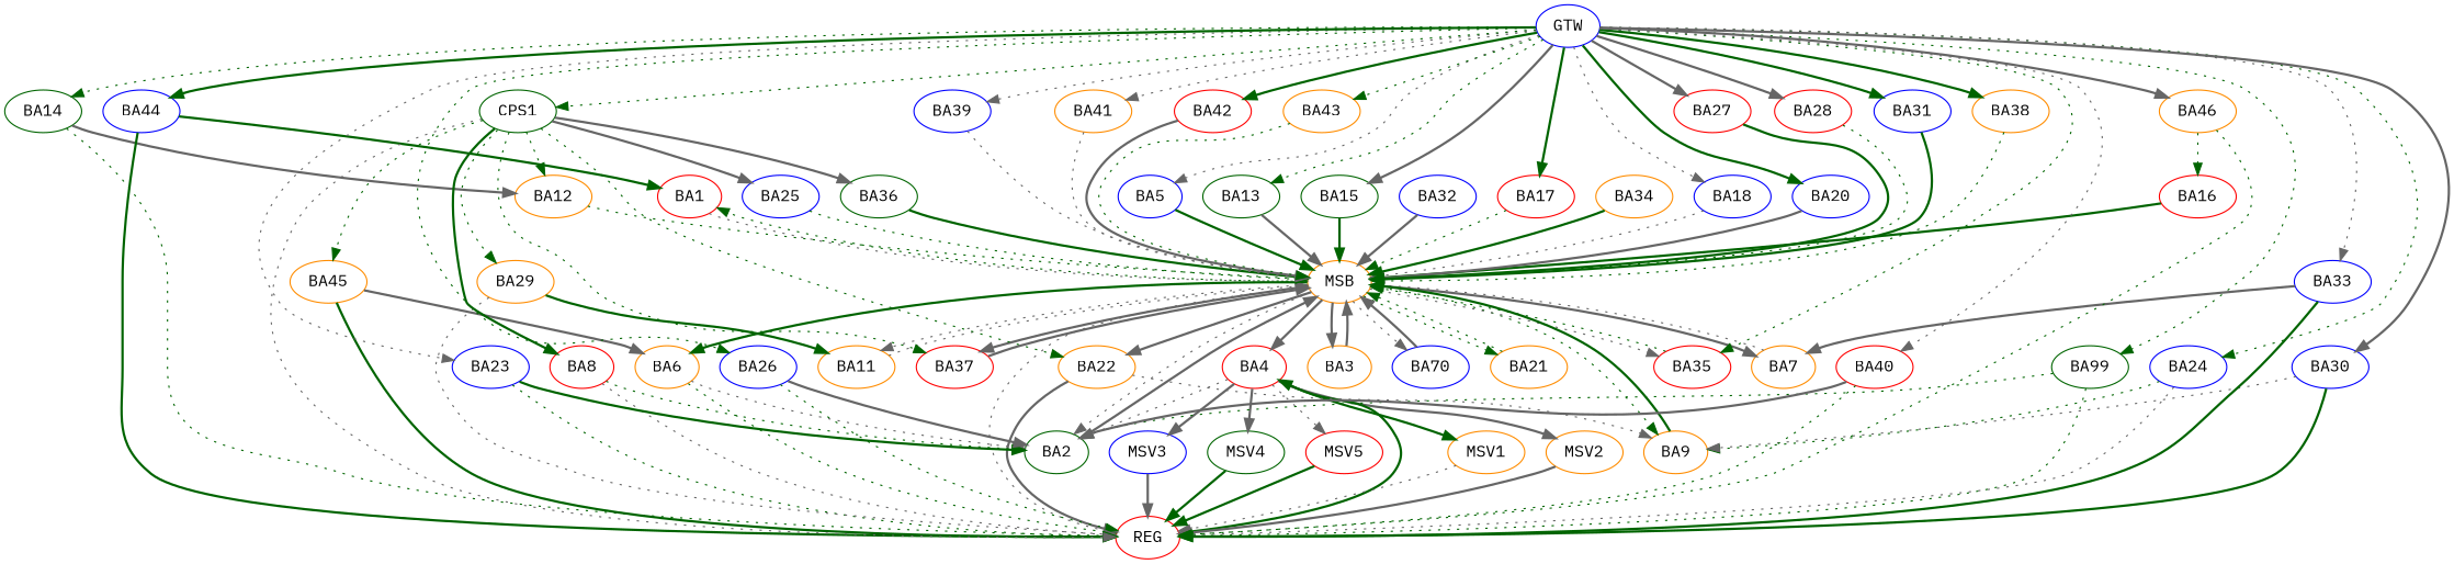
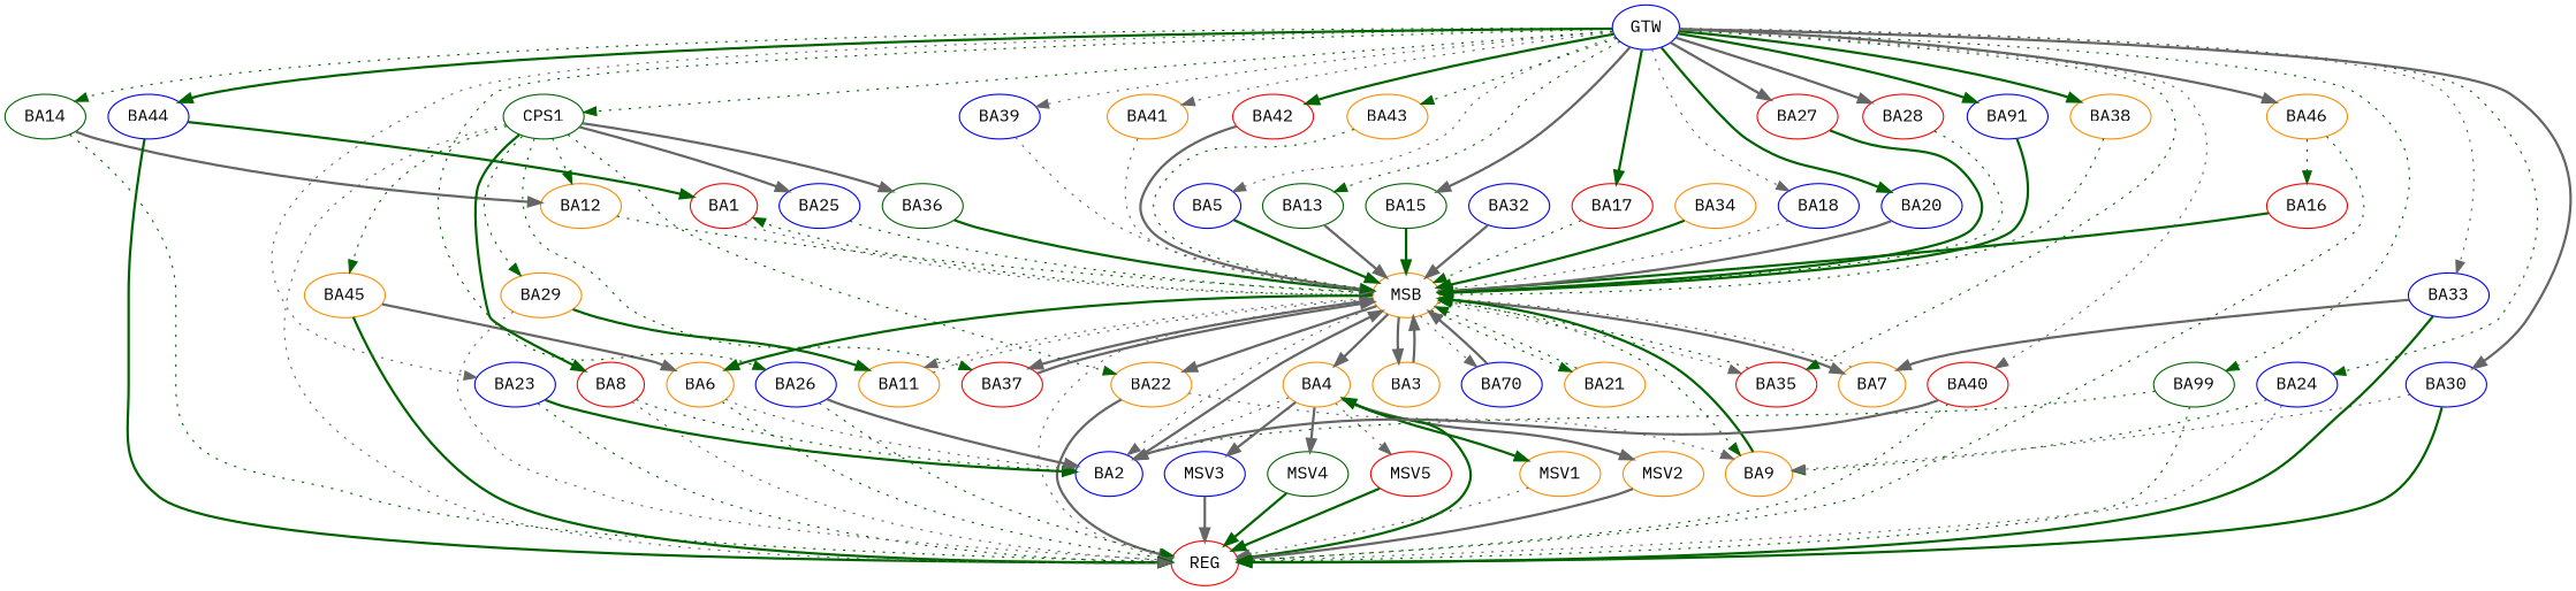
  strict digraph {
    fontname="IBM Plex Mono"
    node [color=darkorange fontname="IBM Plex Mono"]
    edge [color=darkgreen fontname="IBM Plex Mono" style=dotted]
    n1 [color=red label=BA1]
    n2 [label=MSB]
-   n3 [color=darkgreen label=BA2]
+   n3 [color=blue label=BA2]
    n4 [label=BA3]
-   n5 [color=red label=BA4]
+   n5 [label=BA4]
    n6 [color=red label=REG]
    n7 [label=BA6]
    n8 [label=BA7]
    n9 [label=BA9]
    n10 [color=blue label=BA70]
    n11 [label=BA11]
    n12 [label=BA21]
    n13 [label=BA22]
    n14 [color=red label=BA35]
    n15 [color=red label=BA37]
    n16 [label=MSV1]
    n17 [label=MSV2]
    n18 [color=blue label=MSV3]
    n19 [color=darkgreen label=MSV4]
    n20 [color=red label=MSV5]
    n21 [color=blue label=BA5]
    n22 [color=red label=BA8]
    n23 [label=BA12]
    n24 [color=darkgreen label=BA13]
    n25 [color=darkgreen label=BA14]
    n26 [color=darkgreen label=BA15]
    n27 [color=red label=BA16]
    n28 [color=red label=BA17]
    n29 [color=blue label=BA18]
    n30 [color=darkgreen label=BA99]
    n31 [color=blue label=BA20]
    n32 [color=blue label=BA23]
    n33 [color=blue label=BA24]
    n34 [color=blue label=BA25]
    n35 [color=blue label=BA26]
    n36 [color=red label=BA27]
    n37 [color=red label=BA28]
    n38 [label=BA29]
    n39 [color=blue label=BA30]
-   n40 [color=blue label=BA31]
+   n40 [color=blue label=BA91]
    n41 [color=blue label=BA32]
    n42 [color=blue label=BA33]
    n43 [label=BA34]
    n44 [color=darkgreen label=BA36]
    n45 [label=BA38]
    n46 [color=blue label=BA39]
    n47 [color=red label=BA40]
    n48 [label=BA41]
    n49 [color=red label=BA42]
    n50 [label=BA43]
    n51 [color=blue label=BA44]
    n52 [label=BA45]
    n53 [label=BA46]
    n54 [color=darkgreen label=CPS1]
    n55 [color=blue label=GTW]
    n1 -> n2 [color=gray40]
    n2 -> n1
    n2 -> n3 [color=gray40]
    n2 -> n4 [color=gray40 style=bold]
    n2 -> n5 [color=gray40 style=bold]
    n2 -> n6 [color=gray40]
    n2 -> n7 [style=bold]
    n2 -> n8 [color=gray40 style=bold]
    n2 -> n9
    n2 -> n10 [color=gray40]
    n2 -> n11 [color=gray40]
    n2 -> n12
    n2 -> n13 [color=gray40 style=bold]
    n2 -> n14 [color=gray40]
    n2 -> n15 [color=gray40 style=bold]
    n3 -> n2 [color=gray40 style=bold]
    n4 -> n2 [color=gray40 style=bold]
    n5 -> n3 [color=gray40]
    n5 -> n16 [style=bold]
    n5 -> n17 [color=gray40 style=bold]
    n5 -> n18 [color=gray40 style=bold]
    n5 -> n19 [color=gray40 style=bold]
    n5 -> n20 [color=gray40]
    n6 -> n5 [style=bold]
    n7 -> n3 [color=gray40]
    n7 -> n6
    n8 -> n2 [color=gray40]
    n9 -> n2 [style=bold]
    n10 -> n2 [color=gray40 style=bold]
    n11 -> n2 [color=gray40]
    n12 -> n2
    n13 -> n6 [color=gray40 style=bold]
    n13 -> n9 [color=gray40]
    n14 -> n2
    n15 -> n2 [color=gray40 style=bold]
    n16 -> n6 [color=gray40]
    n17 -> n6 [color=gray40 style=bold]
    n18 -> n6 [color=gray40 style=bold]
    n19 -> n6 [style=bold]
    n20 -> n6 [style=bold]
    n21 -> n2 [style=bold]
    n22 -> n3
    n22 -> n6 [color=gray40]
    n23 -> n2
    n24 -> n2 [color=gray40 style=bold]
    n25 -> n6
    n25 -> n23 [color=gray40 style=bold]
    n26 -> n2 [style=bold]
    n27 -> n2 [style=bold]
    n28 -> n2
    n29 -> n2 [color=gray40]
    n30 -> n3
    n30 -> n6
    n31 -> n2 [color=gray40 style=bold]
    n32 -> n3 [style=bold]
    n32 -> n6
    n33 -> n6 [color=gray40]
    n33 -> n9
    n34 -> n2
    n35 -> n3 [color=gray40 style=bold]
    n35 -> n6
    n36 -> n2 [style=bold]
    n37 -> n2
    n38 -> n6 [color=gray40]
    n38 -> n11 [style=bold]
    n39 -> n6 [style=bold]
    n39 -> n9 [color=gray40]
    n40 -> n2 [style=bold]
    n41 -> n2 [color=gray40 style=bold]
    n42 -> n6 [style=bold]
    n42 -> n8 [color=gray40 style=bold]
    n43 -> n2 [style=bold]
    n44 -> n2 [style=bold]
    n45 -> n2
    n46 -> n2 [color=gray40]
    n47 -> n3 [color=gray40 style=bold]
    n47 -> n6
    n48 -> n2 [color=gray40]
    n49 -> n2 [color=gray40 style=bold]
    n50 -> n2
    n51 -> n1 [style=bold]
    n51 -> n6 [style=bold]
    n52 -> n6 [style=bold]
    n52 -> n7 [color=gray40 style=bold]
    n53 -> n6
    n53 -> n27
    n54 -> n6 [color=gray40]
    n54 -> n13
    n54 -> n15
    n54 -> n22 [style=bold]
    n54 -> n23
    n54 -> n34 [color=gray40 style=bold]
    n54 -> n38
    n54 -> n44 [color=gray40 style=bold]
    n54 -> n52
    n55 -> n14
    n55 -> n21 [color=gray40]
    n55 -> n24
    n55 -> n25
    n55 -> n26 [color=gray40 style=bold]
    n55 -> n28 [style=bold]
    n55 -> n29 [color=gray40]
    n55 -> n30
    n55 -> n31 [style=bold]
    n55 -> n32 [color=gray40]
    n55 -> n33
    n55 -> n35
    n55 -> n36 [color=gray40 style=bold]
    n55 -> n37 [color=gray40 style=bold]
    n55 -> n39 [color=gray40 style=bold]
    n55 -> n40 [style=bold]
    n55 -> n42 [color=gray40]
    n55 -> n45 [style=bold]
    n55 -> n46 [color=gray40]
    n55 -> n47 [color=gray40]
    n55 -> n48 [color=gray40]
    n55 -> n49 [style=bold]
    n55 -> n50
    n55 -> n51 [style=bold]
    n55 -> n53 [color=gray40 style=bold]
    n55 -> n54
  }
